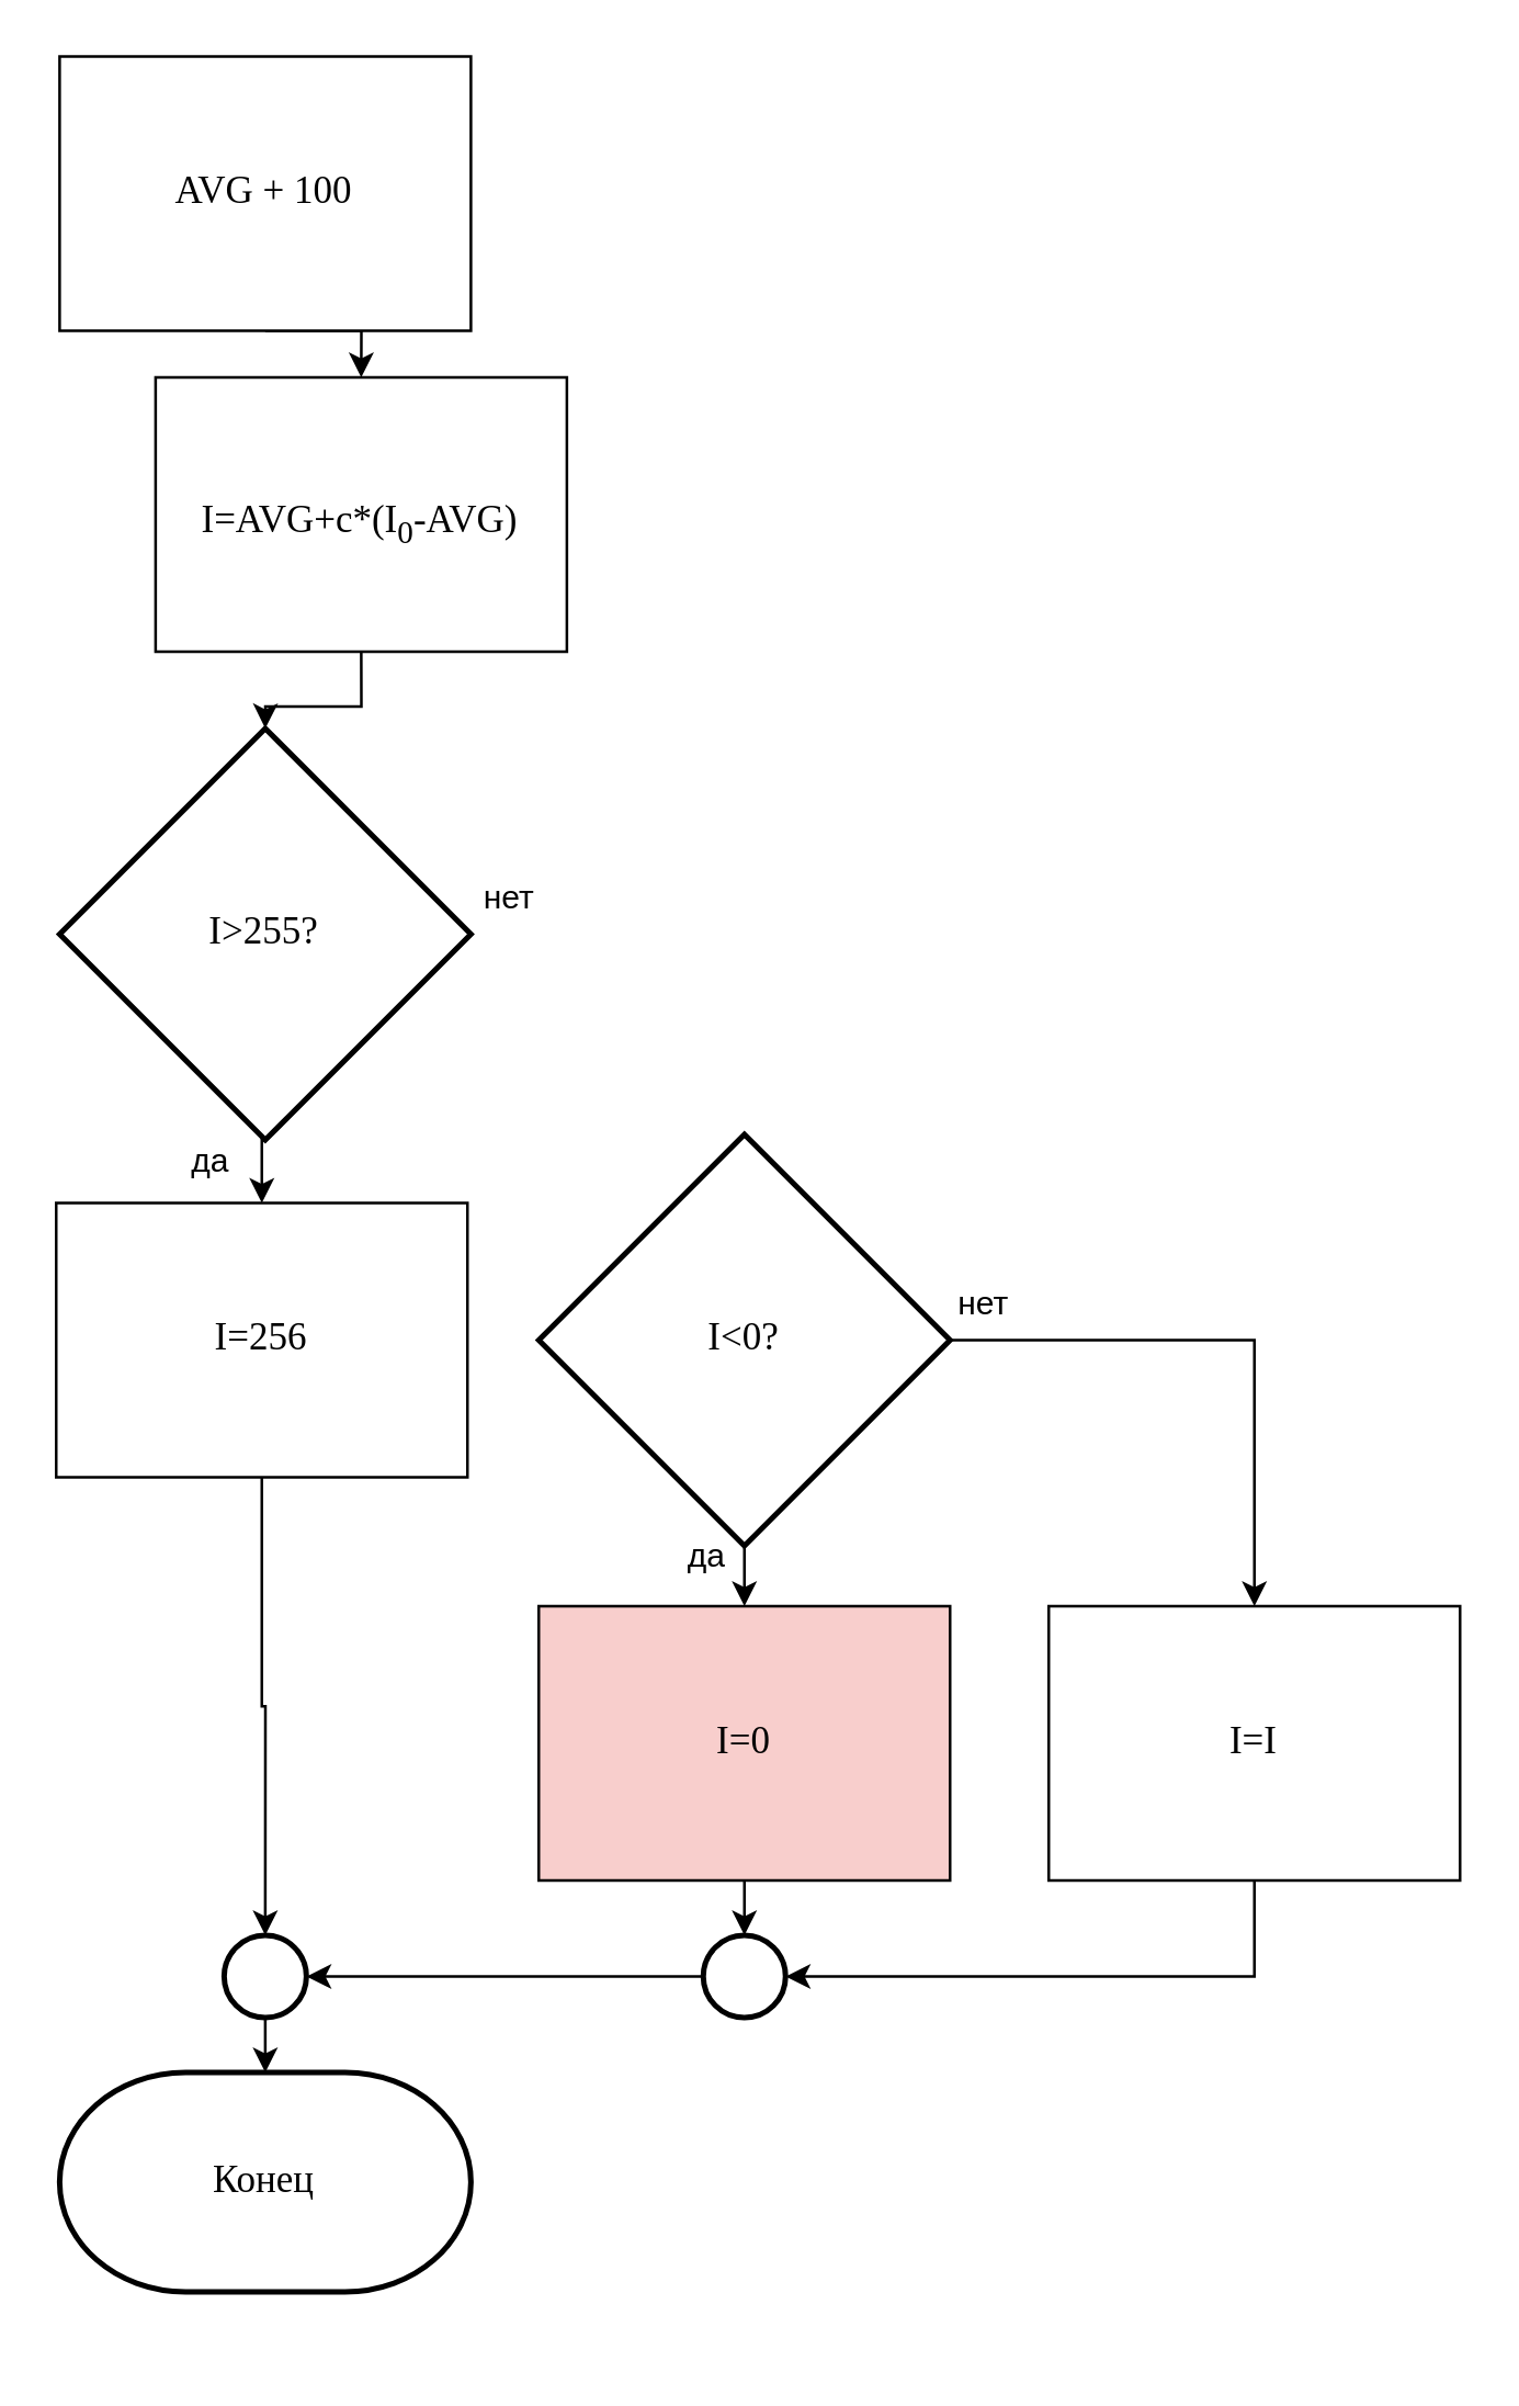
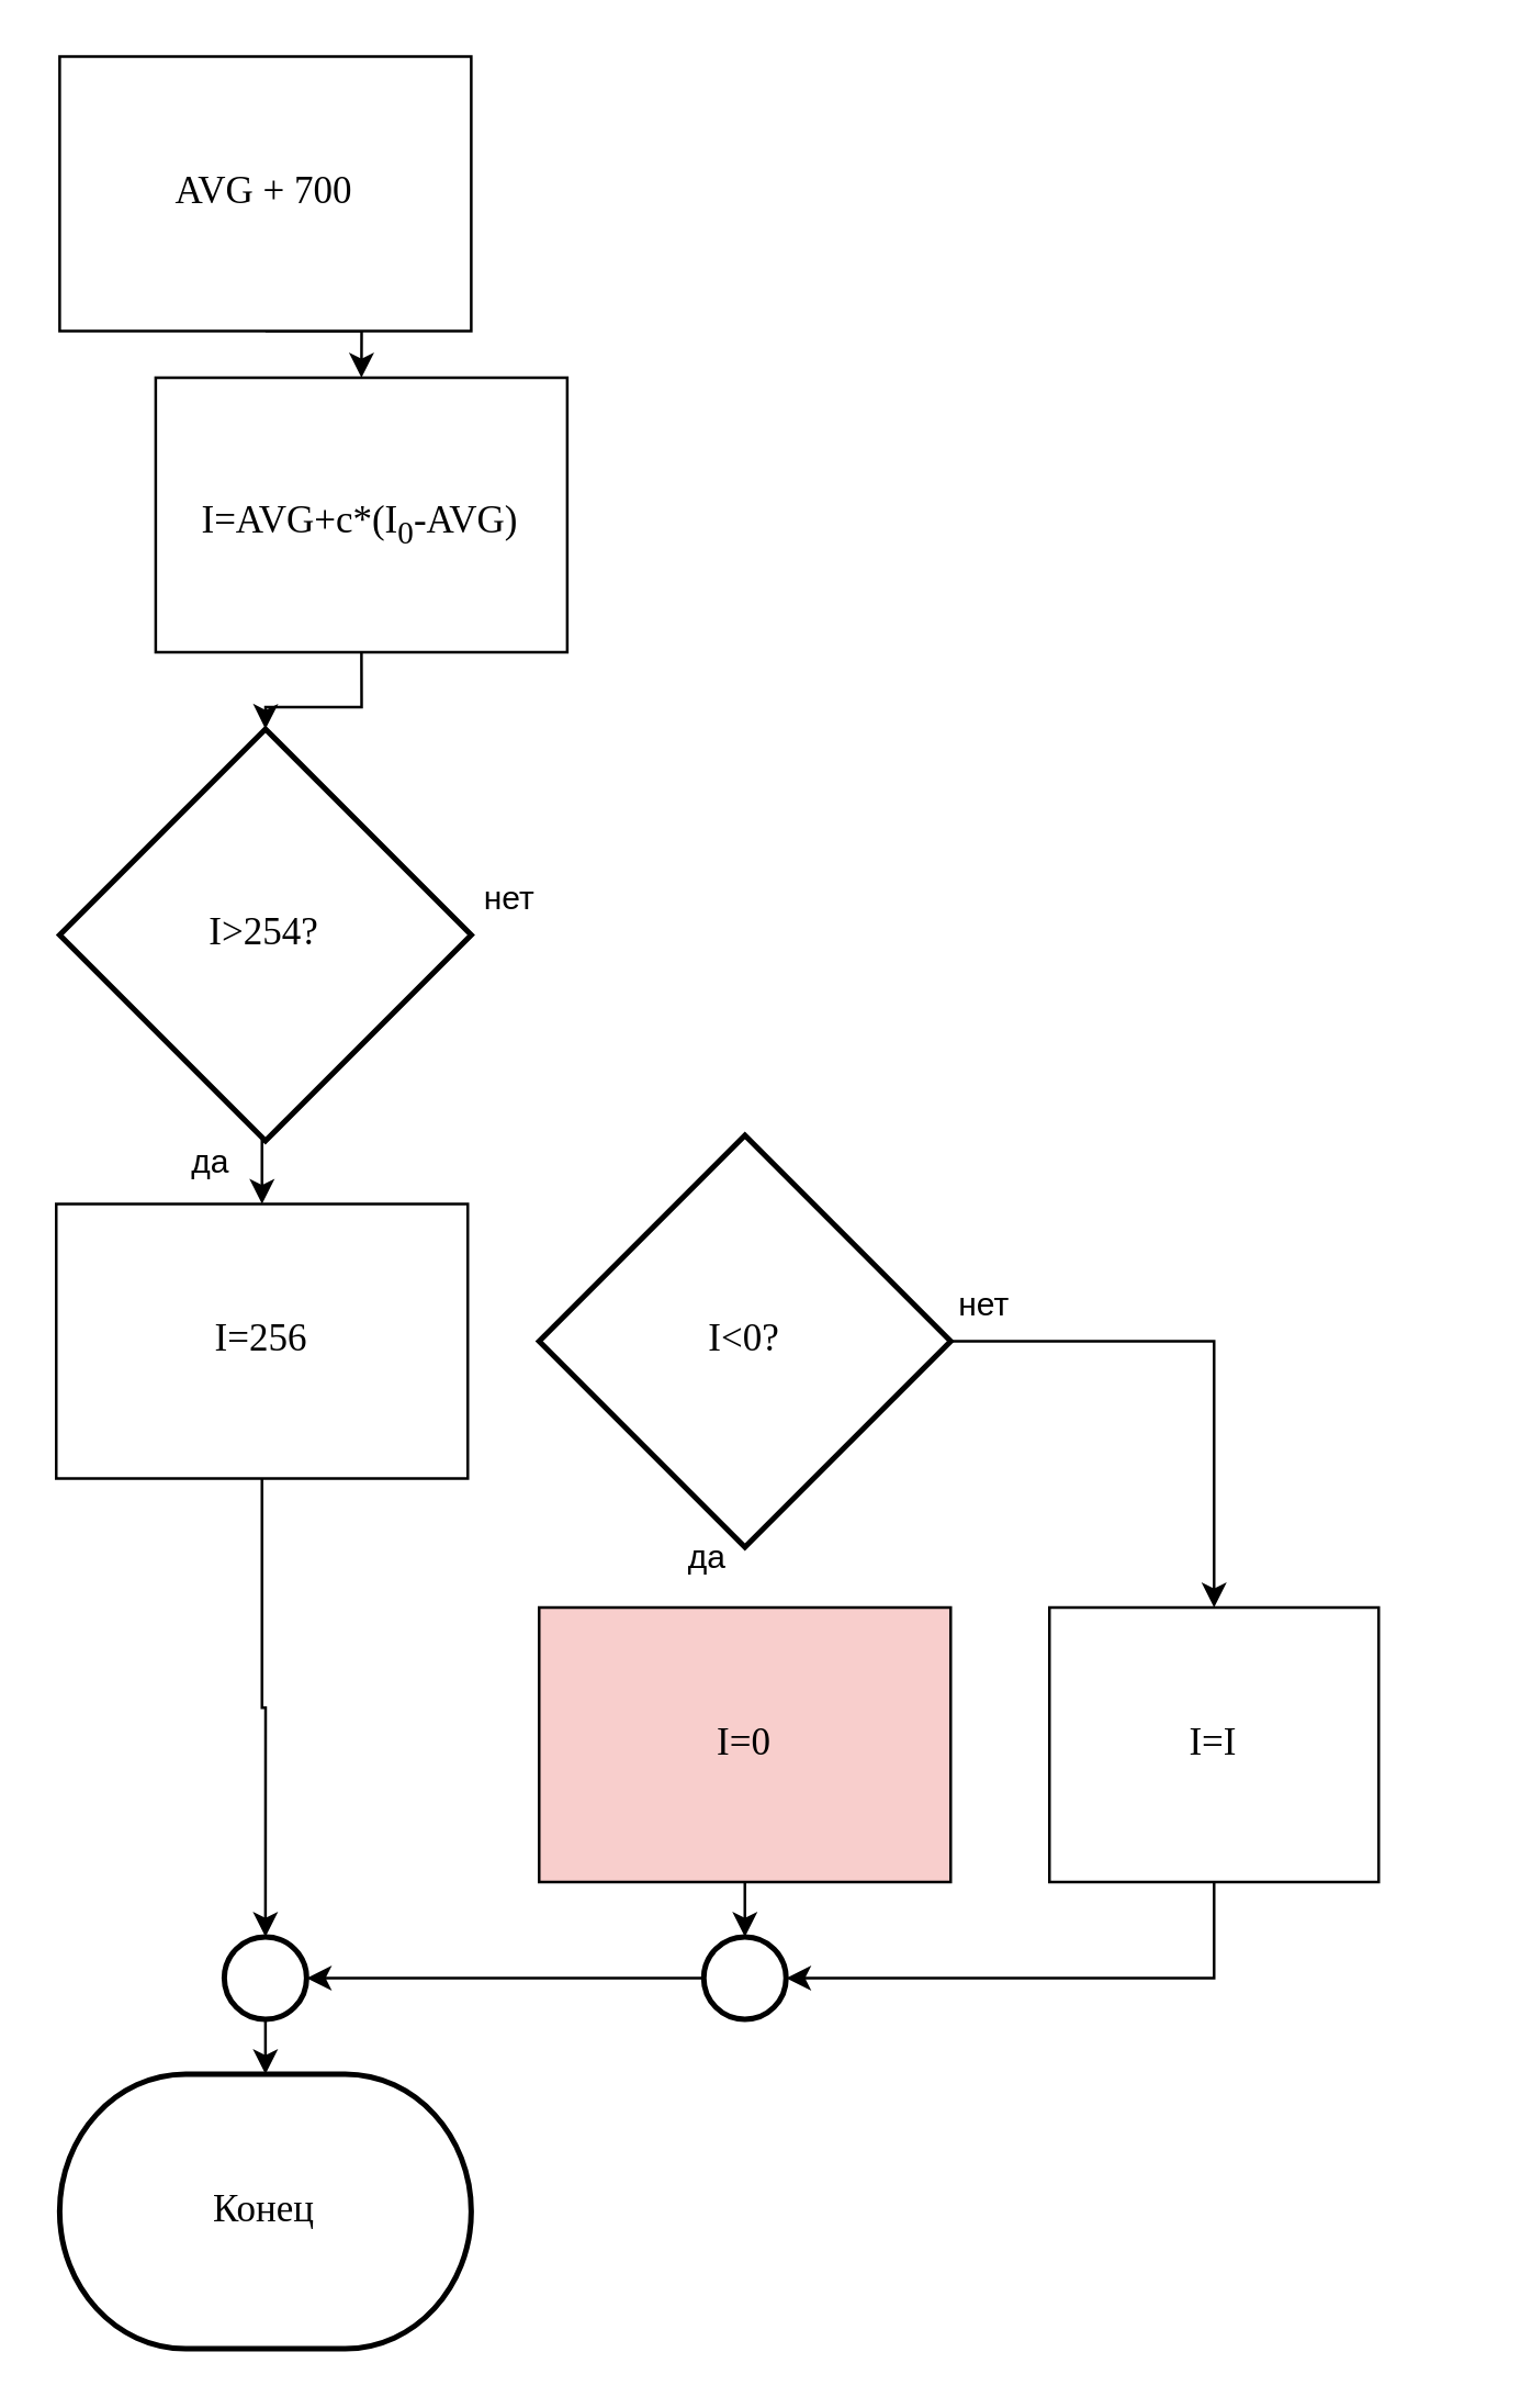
  <mxCell id="0" />
  <mxCell id="1" parent="0" />
  <mxCell id="2" style="edgeStyle=orthogonalEdgeStyle;rounded=0;orthogonalLoop=1;jettySize=auto;html=1;exitX=0.5;exitY=1;exitDx=0;exitDy=0;entryX=0.5;entryY=0;entryDx=0;entryDy=0;" parent="1" source="3" target="5" edge="1"><mxGeometry relative="1" as="geometry" /></mxCell>
- <mxCell id="3" value="&lt;font style=&quot;font-size: 14px&quot; face=&quot;Times New Roman&quot;&gt;AVG + 100&lt;/font&gt;" style="rounded=0;whiteSpace=wrap;html=1;" parent="1" vertex="1"><mxGeometry x="21.25" y="20" width="150" height="100" as="geometry" /></mxCell>
+ <mxCell id="3" value="&lt;font style=&quot;font-size: 14px&quot; face=&quot;Times New Roman&quot;&gt;AVG + 700&lt;/font&gt;" style="rounded=0;whiteSpace=wrap;html=1;" parent="1" vertex="1"><mxGeometry x="21.25" y="20" width="150" height="100" as="geometry" /></mxCell>
  <mxCell id="4" style="edgeStyle=orthogonalEdgeStyle;rounded=0;orthogonalLoop=1;jettySize=auto;html=1;exitX=0.5;exitY=1;exitDx=0;exitDy=0;entryX=0.5;entryY=0;entryDx=0;entryDy=0;entryPerimeter=0;" parent="1" source="5" target="7" edge="1"><mxGeometry relative="1" as="geometry" /></mxCell>
  <mxCell id="5" value="&lt;font face=&quot;Times New Roman&quot; style=&quot;font-size: 14px&quot;&gt;I=AVG+c*(I&lt;sub&gt;0&lt;/sub&gt;-AVG)&lt;/font&gt;&lt;span style=&quot;font-size: 14pt ; line-height: 28px ; font-family: &amp;#34;times new roman&amp;#34; , serif&quot;&gt;&lt;span style=&quot;position: relative ; top: 6pt&quot;&gt;&lt;/span&gt;&lt;/span&gt;&lt;span style=&quot;white-space: normal ; font-size: 14pt ; line-height: 28px ; font-family: &amp;#34;times new roman&amp;#34; , serif&quot;&gt;&lt;span style=&quot;position: relative ; top: 6pt&quot;&gt;&lt;/span&gt;&lt;/span&gt;" style="rounded=0;whiteSpace=wrap;html=1;" parent="1" vertex="1"><mxGeometry x="56.25" y="137" width="150" height="100" as="geometry" /></mxCell>
  <mxCell id="6" style="edgeStyle=orthogonalEdgeStyle;rounded=0;orthogonalLoop=1;jettySize=auto;html=1;exitX=0.5;exitY=1;exitDx=0;exitDy=0;exitPerimeter=0;entryX=0.5;entryY=0;entryDx=0;entryDy=0;" parent="1" source="7" target="9" edge="1"><mxGeometry relative="1" as="geometry" /></mxCell>
- <mxCell id="7" value="&lt;font face=&quot;Times New Roman&quot; style=&quot;font-size: 14px&quot;&gt;I&amp;gt;255?&lt;/font&gt;" style="strokeWidth=2;html=1;shape=mxgraph.flowchart.decision;whiteSpace=wrap;" parent="1" vertex="1"><mxGeometry x="21.25" y="265" width="150" height="150" as="geometry" /></mxCell>
+ <mxCell id="7" value="&lt;font face=&quot;Times New Roman&quot; style=&quot;font-size: 14px&quot;&gt;I&amp;gt;254?&lt;/font&gt;" style="strokeWidth=2;html=1;shape=mxgraph.flowchart.decision;whiteSpace=wrap;" parent="1" vertex="1"><mxGeometry x="21.25" y="265" width="150" height="150" as="geometry" /></mxCell>
  <mxCell id="8" style="edgeStyle=orthogonalEdgeStyle;rounded=0;orthogonalLoop=1;jettySize=auto;html=1;exitX=0.5;exitY=1;exitDx=0;exitDy=0;entryX=0.5;entryY=0;entryDx=0;entryDy=0;entryPerimeter=0;" parent="1" source="9" target="23" edge="1"><mxGeometry relative="1" as="geometry" /></mxCell>
  <mxCell id="9" value="&lt;font face=&quot;Times New Roman&quot; style=&quot;font-size: 14px&quot;&gt;I=256&lt;/font&gt;" style="rounded=0;whiteSpace=wrap;html=1;" parent="1" vertex="1"><mxGeometry x="20" y="438" width="150" height="100" as="geometry" /></mxCell>
- <mxCell id="10" style="edgeStyle=orthogonalEdgeStyle;rounded=0;orthogonalLoop=1;jettySize=auto;html=1;exitX=0.5;exitY=1;exitDx=0;exitDy=0;exitPerimeter=0;" parent="1" source="12" target="14" edge="1"><mxGeometry relative="1" as="geometry" /></mxCell>
  <mxCell id="11" style="edgeStyle=orthogonalEdgeStyle;rounded=0;orthogonalLoop=1;jettySize=auto;html=1;exitX=1;exitY=0.5;exitDx=0;exitDy=0;exitPerimeter=0;" parent="1" source="12" target="16" edge="1"><mxGeometry relative="1" as="geometry" /></mxCell>
  <mxCell id="12" value="&lt;font face=&quot;Times New Roman&quot; style=&quot;font-size: 14px&quot;&gt;I&amp;lt;0?&lt;/font&gt;" style="strokeWidth=2;html=1;shape=mxgraph.flowchart.decision;whiteSpace=wrap;" parent="1" vertex="1"><mxGeometry x="196" y="413" width="150" height="150" as="geometry" /></mxCell>
  <mxCell id="13" style="edgeStyle=orthogonalEdgeStyle;rounded=0;orthogonalLoop=1;jettySize=auto;html=1;exitX=0.5;exitY=1;exitDx=0;exitDy=0;entryX=0.5;entryY=0;entryDx=0;entryDy=0;entryPerimeter=0;" parent="1" source="14" target="25" edge="1"><mxGeometry relative="1" as="geometry" /></mxCell>
  <mxCell id="14" value="&lt;font face=&quot;Times New Roman&quot; style=&quot;font-size: 14px&quot;&gt;I=0&lt;/font&gt;" style="rounded=0;whiteSpace=wrap;html=1;fillColor=#f8cecc;" parent="1" vertex="1"><mxGeometry x="196" y="585" width="150" height="100" as="geometry" /></mxCell>
  <mxCell id="15" style="edgeStyle=orthogonalEdgeStyle;rounded=0;orthogonalLoop=1;jettySize=auto;html=1;exitX=0.5;exitY=1;exitDx=0;exitDy=0;entryX=1;entryY=0.5;entryDx=0;entryDy=0;entryPerimeter=0;" parent="1" source="16" target="25" edge="1"><mxGeometry relative="1" as="geometry" /></mxCell>
- <mxCell id="16" value="&lt;font face=&quot;Times New Roman&quot; style=&quot;font-size: 14px&quot;&gt;I=I&lt;/font&gt;" style="rounded=0;whiteSpace=wrap;html=1;" parent="1" vertex="1"><mxGeometry x="382" y="585" width="150" height="100" as="geometry" /></mxCell>
- <mxCell id="17" value="&lt;font face=&quot;Times New Roman&quot;&gt;&lt;span style=&quot;font-size: 14px&quot;&gt;Конец&lt;/span&gt;&lt;/font&gt;" style="strokeWidth=2;html=1;shape=mxgraph.flowchart.terminator;whiteSpace=wrap;" parent="1" vertex="1"><mxGeometry x="21.25" y="755" width="150" height="80" as="geometry" /></mxCell>
+ <mxCell id="16" value="&lt;font face=&quot;Times New Roman&quot; style=&quot;font-size: 14px&quot;&gt;I=I&lt;/font&gt;" style="rounded=0;whiteSpace=wrap;html=1;" parent="1" vertex="1"><mxGeometry x="382" y="585" width="120" height="100" as="geometry" /></mxCell>
+ <mxCell id="17" value="&lt;font face=&quot;Times New Roman&quot;&gt;&lt;span style=&quot;font-size: 14px&quot;&gt;Конец&lt;/span&gt;&lt;/font&gt;" style="strokeWidth=2;html=1;shape=mxgraph.flowchart.terminator;whiteSpace=wrap;" parent="1" vertex="1"><mxGeometry x="21.25" y="755" width="150" height="100" as="geometry" /></mxCell>
  <mxCell id="18" value="да" style="text;html=1;align=center;verticalAlign=middle;resizable=0;points=[];autosize=1;" parent="1" vertex="1"><mxGeometry x="61" y="413" width="30" height="20" as="geometry" /></mxCell>
  <mxCell id="19" value="нет" style="text;html=1;align=center;verticalAlign=middle;resizable=0;points=[];autosize=1;" parent="1" vertex="1"><mxGeometry x="170" y="317" width="30" height="20" as="geometry" /></mxCell>
  <mxCell id="20" value="да" style="text;html=1;align=center;verticalAlign=middle;resizable=0;points=[];autosize=1;" parent="1" vertex="1"><mxGeometry x="242" y="557" width="30" height="20" as="geometry" /></mxCell>
  <mxCell id="21" value="нет" style="text;html=1;align=center;verticalAlign=middle;resizable=0;points=[];autosize=1;" parent="1" vertex="1"><mxGeometry x="343" y="465" width="30" height="20" as="geometry" /></mxCell>
  <mxCell id="22" style="edgeStyle=orthogonalEdgeStyle;rounded=0;orthogonalLoop=1;jettySize=auto;html=1;exitX=0.5;exitY=1;exitDx=0;exitDy=0;exitPerimeter=0;entryX=0.5;entryY=0;entryDx=0;entryDy=0;entryPerimeter=0;" parent="1" source="23" target="17" edge="1"><mxGeometry relative="1" as="geometry" /></mxCell>
  <mxCell id="23" value="" style="strokeWidth=2;html=1;shape=mxgraph.flowchart.start_2;whiteSpace=wrap;" parent="1" vertex="1"><mxGeometry x="81.25" y="705" width="30" height="30" as="geometry" /></mxCell>
  <mxCell id="24" style="edgeStyle=orthogonalEdgeStyle;rounded=0;orthogonalLoop=1;jettySize=auto;html=1;exitX=0;exitY=0.5;exitDx=0;exitDy=0;exitPerimeter=0;entryX=1;entryY=0.5;entryDx=0;entryDy=0;entryPerimeter=0;" parent="1" source="25" target="23" edge="1"><mxGeometry relative="1" as="geometry" /></mxCell>
  <mxCell id="25" value="" style="strokeWidth=2;html=1;shape=mxgraph.flowchart.start_2;whiteSpace=wrap;" parent="1" vertex="1"><mxGeometry x="256" y="705" width="30" height="30" as="geometry" /></mxCell>
